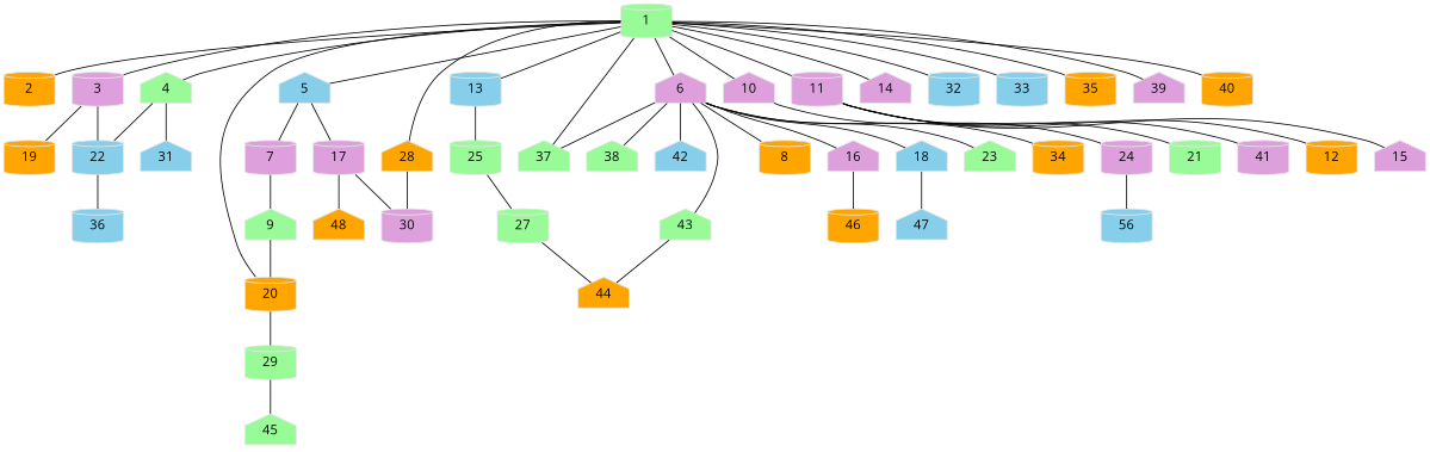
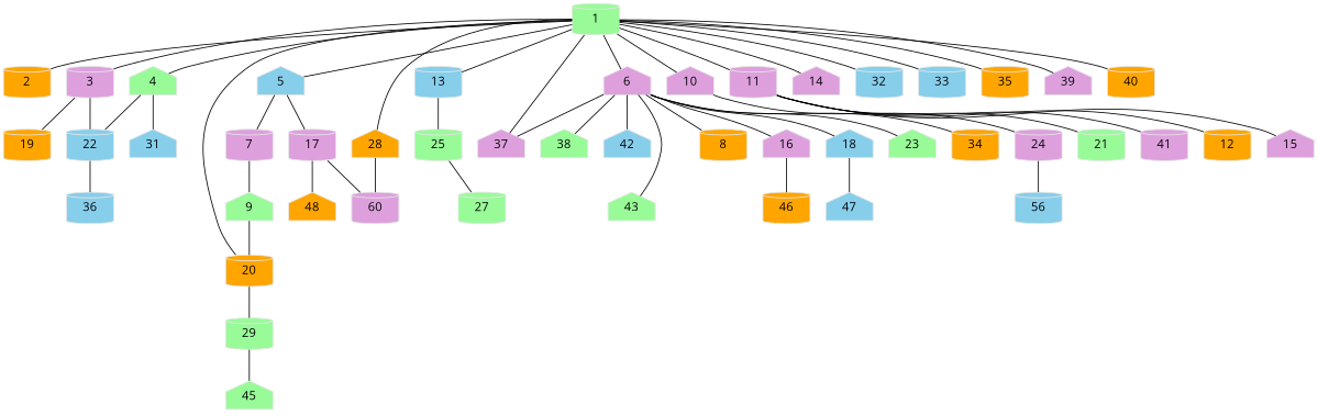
  graph {
    fontname="Open Sans"
    node [color=gray90 fillcolor=plum fontname="Open Sans" shape=cylinder style=filled]
    edge [fontname="Open Sans" weight=1.0]
    1 [fillcolor=palegreen]
    2 [fillcolor=orange]
    3
    4 [fillcolor=palegreen shape=house]
    5 [fillcolor=skyblue shape=house]
    6 [shape=house]
    10 [shape=house]
    11
    13 [fillcolor=skyblue]
    14 [shape=house]
    20 [fillcolor=orange]
    28 [fillcolor=orange shape=house]
    32 [fillcolor=skyblue]
    33 [fillcolor=skyblue]
    35 [fillcolor=orange]
-   37 [fillcolor=palegreen shape=house]
+   37 [shape=house]
    39 [shape=house]
    40 [fillcolor=orange]
    19 [fillcolor=orange]
    22 [fillcolor=skyblue]
    31 [fillcolor=skyblue shape=house]
    7
    17
    43 [fillcolor=palegreen shape=house]
    8 [fillcolor=orange]
    16 [shape=house]
    18 [fillcolor=skyblue shape=house]
    23 [fillcolor=palegreen shape=house]
    34 [fillcolor=orange]
    38 [fillcolor=palegreen shape=house]
    42 [fillcolor=skyblue shape=house]
    24
    12 [fillcolor=orange]
    15 [shape=house]
    21 [fillcolor=palegreen]
    41
    25 [fillcolor=palegreen]
    29 [fillcolor=palegreen]
-   30
+   30 [label=60]
    36 [fillcolor=skyblue]
-   44 [fillcolor=orange shape=house]
    9 [fillcolor=palegreen shape=house]
    48 [fillcolor=orange shape=house]
    46 [fillcolor=orange]
    47 [fillcolor=skyblue shape=house]
    n46 [fillcolor=skyblue label=56]
    27 [fillcolor=palegreen]
    45 [fillcolor=palegreen shape=house]
    1 -- 2
    1 -- 3
    1 -- 4
    1 -- 5
    1 -- 6
    1 -- 10
    1 -- 11
    1 -- 13
    1 -- 14
    1 -- 20 [weight=2.0]
    1 -- 28
    1 -- 32
    1 -- 33
    1 -- 35
    1 -- 37
    1 -- 39
    1 -- 40
    3 -- 19
    3 -- 22
    4 -- 22
    4 -- 31
    5 -- 7 [weight=2.0]
    5 -- 17
    6 -- 37
    6 -- 43
    6 -- 8
    6 -- 16
    6 -- 18
    6 -- 23
    6 -- 34
    6 -- 38
    6 -- 42
    10 -- 24
    11 -- 12
    11 -- 15
    11 -- 21
    11 -- 41
    13 -- 25 [weight=2.0]
    20 -- 29
    28 -- 30 [weight=2.0]
    22 -- 36
    7 -- 9
    17 -- 30
    17 -- 48
-   43 -- 44
    16 -- 46
    18 -- 47
    24 -- n46
    25 -- 27
    29 -- 45
    9 -- 20 [weight=5.0]
-   27 -- 44
  }
